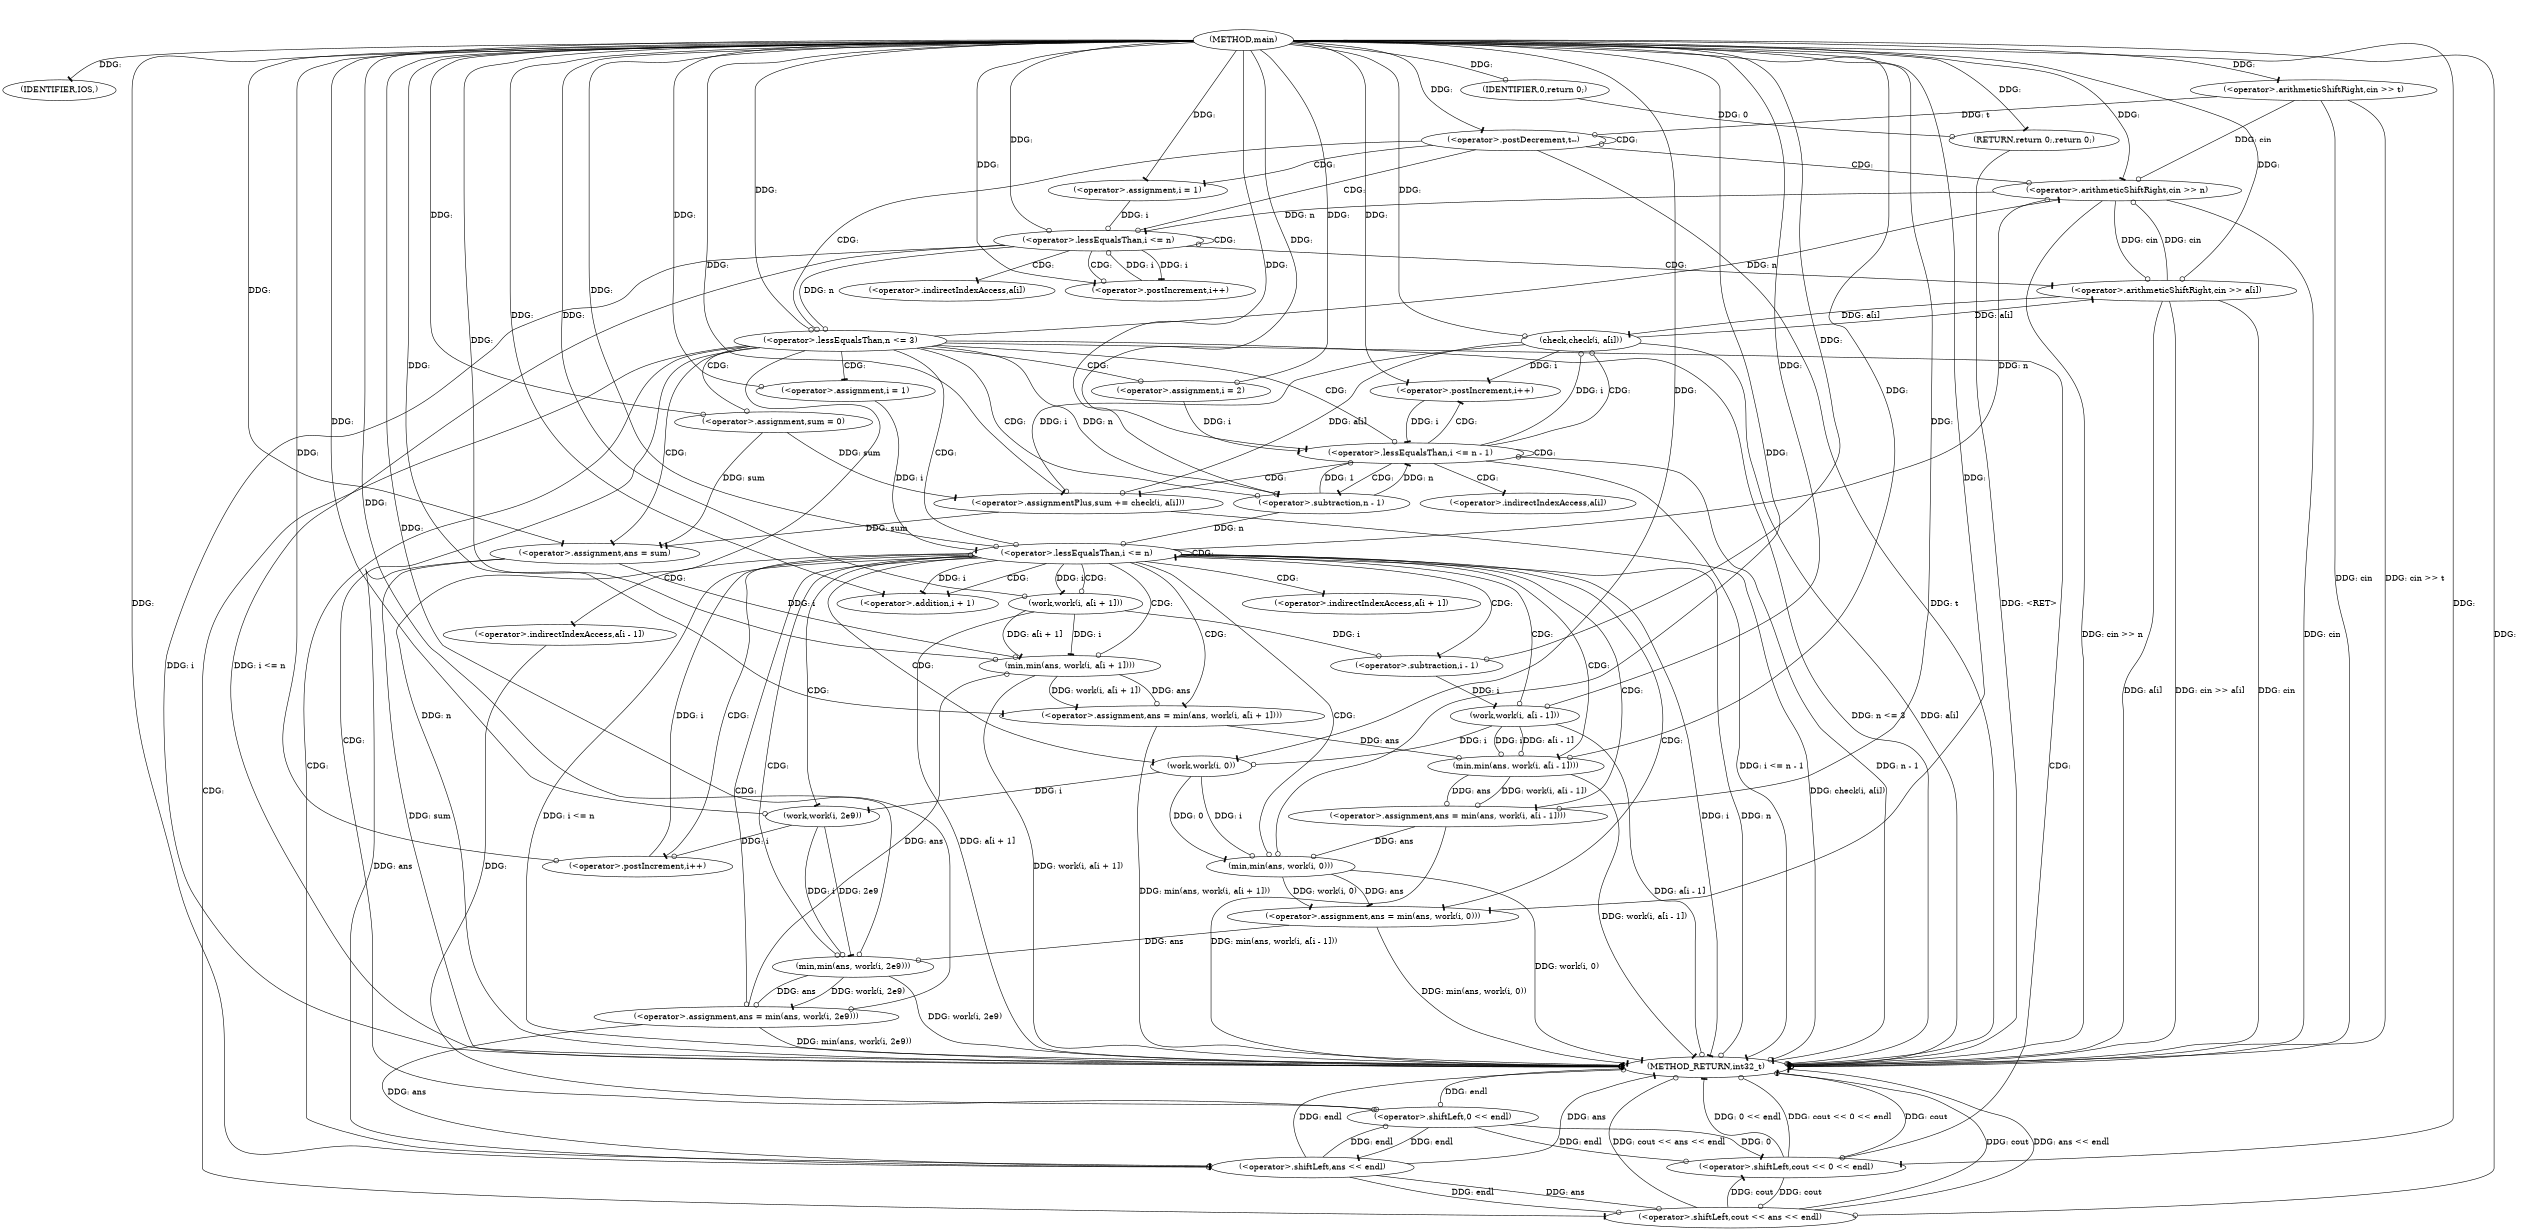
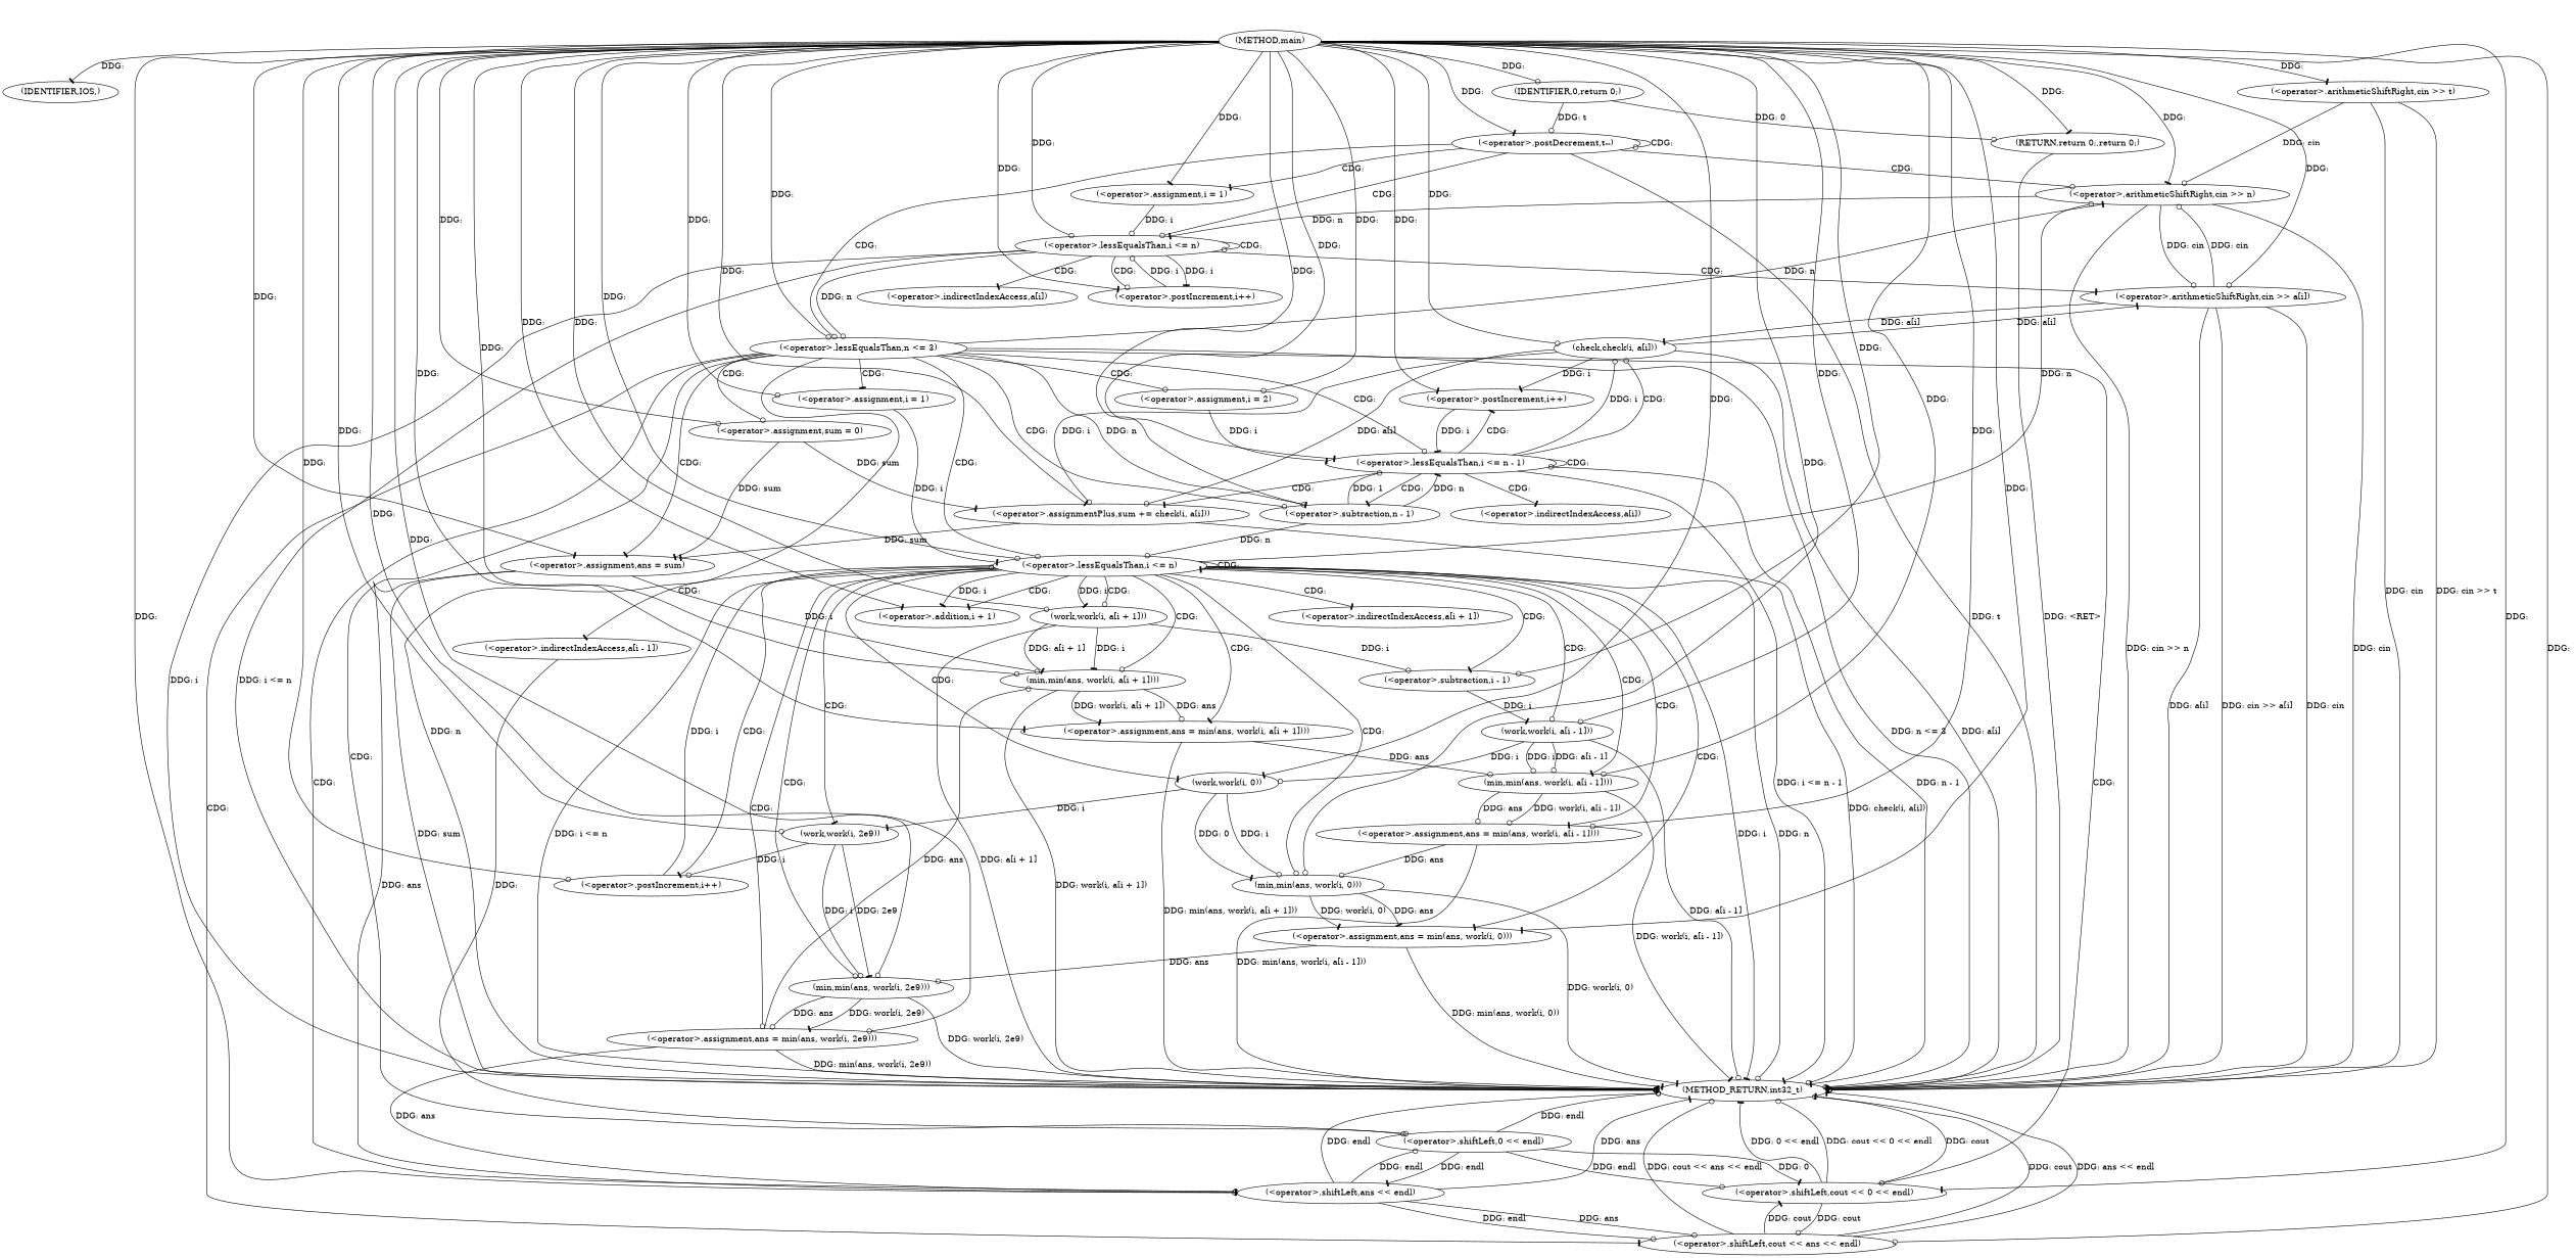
  digraph {
    edge [arrowhead=odot]
    n1 [label="(METHOD,main)"]
    n2 [label="(IDENTIFIER,IOS,)"]
    n3 [label="(<operator>.arithmeticShiftRight,cin >> t)"]
    n4 [label="(RETURN,return 0;,return 0;)"]
    n5 [label="(<operator>.postDecrement,t--)"]
    n6 [label="(IDENTIFIER,0,return 0;)"]
    n7 [label="(<operator>.arithmeticShiftRight,cin >> n)"]
    n8 [label="(<operator>.assignment,sum = 0)"]
    n9 [label="(<operator>.assignment,ans = sum)"]
    n10 [label="(<operator>.shiftLeft,cout << ans << endl)"]
    n11 [label="(<operator>.assignment,i = 1)"]
    n12 [label="(<operator>.lessEqualsThan,i <= n)"]
    n13 [label="(<operator>.postIncrement,i++)"]
    n14 [label="(<operator>.arithmeticShiftRight,cin >> a[i])"]
    n15 [label="(<operator>.lessEqualsThan,n <= 3)"]
    n16 [label="(<operator>.assignment,i = 2)"]
    n17 [label="(<operator>.lessEqualsThan,i <= n - 1)"]
    n18 [label="(<operator>.postIncrement,i++)"]
    n19 [label="(<operator>.assignmentPlus,sum += check(i, a[i]))"]
    n20 [label="(<operator>.assignment,i = 1)"]
    n21 [label="(<operator>.lessEqualsThan,i <= n)"]
    n22 [label="(<operator>.postIncrement,i++)"]
    n23 [label="(<operator>.shiftLeft,cout << 0 << endl)"]
    n24 [label="(<operator>.assignment,ans = min(ans, work(i, a[i + 1])))"]
    n25 [label="(<operator>.assignment,ans = min(ans, work(i, a[i - 1])))"]
    n26 [label="(<operator>.assignment,ans = min(ans, work(i, 0)))"]
    n27 [label="(<operator>.assignment,ans = min(ans, work(i, 2e9)))"]
    n28 [label="(<operator>.shiftLeft,ans << endl)"]
    n29 [label="(<operator>.subtraction,n - 1)"]
    n30 [label="(check,check(i, a[i]))"]
    n31 [label="(min,min(ans, work(i, a[i + 1])))"]
    n32 [label="(min,min(ans, work(i, a[i - 1])))"]
    n33 [label="(min,min(ans, work(i, 0)))"]
    n34 [label="(min,min(ans, work(i, 2e9)))"]
    n35 [label="(work,work(i, a[i + 1]))"]
    n36 [label="(work,work(i, a[i - 1]))"]
    n37 [label="(work,work(i, 0))"]
    n38 [label="(work,work(i, 2e9))"]
    n39 [label="(<operator>.addition,i + 1)"]
    n40 [label="(<operator>.subtraction,i - 1)"]
    n41 [label="(METHOD_RETURN,int32_t)"]
    n42 [label="(<operator>.indirectIndexAccess,a[i])"]
    n43 [label="(<operator>.shiftLeft,0 << endl)"]
    n44 [label="(<operator>.indirectIndexAccess,a[i])"]
    n45 [label="(<operator>.indirectIndexAccess,a[i + 1])"]
    n46 [label="(<operator>.indirectIndexAccess,a[i - 1])"]
    n1 -> n2 [arrowhead=tee label="DDG: "]
    n1 -> n3 [arrowhead=tee label="DDG: "]
    n1 -> n4 [arrowhead=tee label="DDG: "]
    n1 -> n5 [arrowhead=tee label="DDG: "]
    n1 -> n6 [label="DDG: "]
    n1 -> n7 [arrowhead=tee label="DDG: "]
    n1 -> n8 [label="DDG: "]
    n1 -> n9 [arrowhead=tee label="DDG: "]
    n1 -> n10 [label="DDG: "]
    n1 -> n11 [arrowhead=tee label="DDG: "]
    n1 -> n12 [label="DDG: "]
    n1 -> n13 [arrowhead=tee label="DDG: "]
    n1 -> n14 [label="DDG: "]
    n1 -> n15 [label="DDG: "]
    n1 -> n16 [label="DDG: "]
    n1 -> n17 [arrowhead=tee label="DDG: "]
    n1 -> n18 [arrowhead=tee label="DDG: "]
    n1 -> n19 [arrowhead=tee label="DDG: "]
    n1 -> n20 [label="DDG: "]
    n1 -> n21 [label="DDG: "]
    n1 -> n22 [label="DDG: "]
    n1 -> n23 [arrowhead=tee label="DDG: "]
    n1 -> n24 [arrowhead=tee label="DDG: "]
    n1 -> n25 [label="DDG: "]
    n1 -> n26 [arrowhead=tee label="DDG: "]
    n1 -> n27 [label="DDG: "]
    n1 -> n28 [label="DDG: "]
    n1 -> n29 [label="DDG: "]
    n1 -> n30 [label="DDG: "]
    n1 -> n31 [label="DDG: "]
    n1 -> n32 [label="DDG: "]
    n1 -> n33 [label="DDG: "]
    n1 -> n34 [label="DDG: "]
    n1 -> n35 [label="DDG: "]
    n1 -> n36 [label="DDG: "]
    n1 -> n37 [arrowhead=tee label="DDG: "]
    n1 -> n38 [label="DDG: "]
    n1 -> n39 [arrowhead=tee label="DDG: "]
    n1 -> n40 [label="DDG: "]
-   n3 -> n5 [label="DDG: t"]
+   n6 -> n5 [label="DDG: t"]
    n3 -> n7 [label="DDG: cin"]
    n3 -> n41 [label="DDG: cin"]
    n3 -> n41 [arrowhead=tee label="DDG: cin >> t"]
    n4 -> n41 [label="DDG: <RET>"]
    n5 -> n5 [label="CDG: "]
    n5 -> n7 [label="CDG: "]
    n5 -> n11 [arrowhead=tee label="CDG: "]
    n5 -> n12 [label="CDG: "]
    n5 -> n15 [label="CDG: "]
    n5 -> n41 [label="DDG: t"]
    n6 -> n4 [label="DDG: 0"]
    n7 -> n12 [arrowhead=tee label="DDG: n"]
    n7 -> n14 [label="DDG: cin"]
    n7 -> n41 [label="DDG: cin"]
    n7 -> n41 [arrowhead=tee label="DDG: cin >> n"]
    n8 -> n9 [arrowhead=tee label="DDG: sum"]
    n8 -> n19 [arrowhead=tee label="DDG: sum"]
    n9 -> n28 [arrowhead=tee label="DDG: ans"]
    n9 -> n31 [label="DDG: i"]
    n9 -> n41 [label="DDG: sum"]
    n10 -> n23 [arrowhead=tee label="DDG: cout"]
    n10 -> n41 [label="DDG: cout"]
    n10 -> n41 [arrowhead=tee label="DDG: ans << endl"]
    n10 -> n41 [label="DDG: cout << ans << endl"]
    n11 -> n12 [label="DDG: i"]
    n12 -> n12 [label="CDG: "]
    n12 -> n13 [arrowhead=tee label="DDG: i"]
    n12 -> n13 [label="CDG: "]
    n12 -> n14 [arrowhead=tee label="CDG: "]
    n12 -> n15 [label="DDG: n"]
    n12 -> n41 [label="DDG: i"]
    n12 -> n41 [label="DDG: i <= n"]
    n12 -> n42 [arrowhead=tee label="CDG: "]
    n13 -> n12 [label="DDG: i"]
    n14 -> n7 [label="DDG: cin"]
    n14 -> n30 [arrowhead=tee label="DDG: a[i]"]
    n14 -> n41 [label="DDG: cin"]
    n14 -> n41 [arrowhead=tee label="DDG: a[i]"]
    n14 -> n41 [arrowhead=tee label="DDG: cin >> a[i]"]
    n15 -> n7 [arrowhead=tee label="DDG: n"]
    n15 -> n8 [label="CDG: "]
    n15 -> n9 [arrowhead=tee label="CDG: "]
    n15 -> n10 [arrowhead=tee label="CDG: "]
    n15 -> n16 [label="CDG: "]
    n15 -> n17 [label="CDG: "]
    n15 -> n20 [arrowhead=tee label="CDG: "]
    n15 -> n21 [label="CDG: "]
    n15 -> n23 [label="CDG: "]
    n15 -> n28 [label="CDG: "]
    n15 -> n29 [arrowhead=tee label="DDG: n"]
    n15 -> n29 [label="CDG: "]
    n15 -> n41 [arrowhead=tee label="DDG: n"]
    n15 -> n41 [label="DDG: n <= 3"]
    n15 -> n43 [label="CDG: "]
    n16 -> n17 [arrowhead=tee label="DDG: i"]
    n17 -> n17 [label="CDG: "]
    n17 -> n18 [arrowhead=tee label="CDG: "]
    n17 -> n19 [arrowhead=tee label="CDG: "]
    n17 -> n29 [arrowhead=tee label="CDG: "]
    n17 -> n30 [label="DDG: i"]
    n17 -> n30 [label="CDG: "]
    n17 -> n41 [arrowhead=tee label="DDG: n - 1"]
    n17 -> n41 [arrowhead=tee label="DDG: i <= n - 1"]
    n17 -> n44 [arrowhead=tee label="CDG: "]
    n18 -> n17 [arrowhead=tee label="DDG: i"]
    n19 -> n9 [arrowhead=tee label="DDG: sum"]
    n19 -> n41 [label="DDG: check(i, a[i])"]
    n20 -> n21 [arrowhead=tee label="DDG: i"]
    n21 -> n7 [label="DDG: n"]
    n21 -> n21 [arrowhead=tee label="CDG: "]
    n21 -> n22 [arrowhead=tee label="CDG: "]
    n21 -> n24 [arrowhead=tee label="CDG: "]
    n21 -> n25 [arrowhead=tee label="CDG: "]
    n21 -> n26 [arrowhead=tee label="CDG: "]
    n21 -> n27 [label="CDG: "]
    n21 -> n31 [label="CDG: "]
    n21 -> n32 [arrowhead=tee label="CDG: "]
    n21 -> n33 [label="CDG: "]
    n21 -> n34 [label="CDG: "]
    n21 -> n35 [arrowhead=tee label="DDG: i"]
    n21 -> n35 [label="CDG: "]
    n21 -> n36 [label="CDG: "]
    n21 -> n37 [arrowhead=tee label="CDG: "]
    n21 -> n38 [arrowhead=tee label="CDG: "]
    n21 -> n39 [arrowhead=tee label="DDG: i"]
    n21 -> n39 [arrowhead=tee label="CDG: "]
    n21 -> n40 [arrowhead=tee label="CDG: "]
    n21 -> n41 [arrowhead=tee label="DDG: i"]
    n21 -> n41 [label="DDG: n"]
    n21 -> n41 [arrowhead=tee label="DDG: i <= n"]
    n21 -> n45 [arrowhead=tee label="CDG: "]
    n21 -> n46 [arrowhead=tee label="CDG: "]
    n22 -> n21 [label="DDG: i"]
    n23 -> n10 [label="DDG: cout"]
    n23 -> n41 [arrowhead=tee label="DDG: cout"]
    n23 -> n41 [arrowhead=tee label="DDG: 0 << endl"]
    n23 -> n41 [label="DDG: cout << 0 << endl"]
    n24 -> n32 [label="DDG: ans"]
    n24 -> n41 [arrowhead=tee label="DDG: min(ans, work(i, a[i + 1]))"]
    n25 -> n33 [label="DDG: ans"]
    n25 -> n41 [label="DDG: min(ans, work(i, a[i - 1]))"]
    n26 -> n34 [label="DDG: ans"]
    n26 -> n41 [arrowhead=tee label="DDG: min(ans, work(i, 0))"]
    n27 -> n28 [arrowhead=tee label="DDG: ans"]
    n27 -> n31 [label="DDG: ans"]
    n27 -> n41 [arrowhead=tee label="DDG: min(ans, work(i, 2e9))"]
    n28 -> n10 [label="DDG: ans"]
    n28 -> n10 [label="DDG: endl"]
    n28 -> n41 [arrowhead=tee label="DDG: ans"]
    n28 -> n41 [label="DDG: endl"]
    n28 -> n43 [label="DDG: endl"]
    n29 -> n17 [arrowhead=tee label="DDG: n"]
    n29 -> n17 [label="DDG: 1"]
    n29 -> n21 [label="DDG: n"]
    n30 -> n14 [arrowhead=tee label="DDG: a[i]"]
    n30 -> n18 [arrowhead=tee label="DDG: i"]
    n30 -> n19 [label="DDG: i"]
    n30 -> n19 [label="DDG: a[i]"]
    n30 -> n41 [arrowhead=tee label="DDG: a[i]"]
    n31 -> n24 [label="DDG: ans"]
    n31 -> n24 [arrowhead=tee label="DDG: work(i, a[i + 1])"]
    n31 -> n41 [label="DDG: work(i, a[i + 1])"]
    n32 -> n25 [label="DDG: work(i, a[i - 1])"]
    n32 -> n25 [label="DDG: ans"]
    n32 -> n41 [arrowhead=tee label="DDG: work(i, a[i - 1])"]
    n33 -> n26 [arrowhead=tee label="DDG: work(i, 0)"]
    n33 -> n26 [arrowhead=tee label="DDG: ans"]
    n33 -> n41 [arrowhead=tee label="DDG: work(i, 0)"]
    n34 -> n27 [arrowhead=tee label="DDG: work(i, 2e9)"]
    n34 -> n27 [label="DDG: ans"]
    n34 -> n41 [arrowhead=tee label="DDG: work(i, 2e9)"]
    n35 -> n31 [arrowhead=tee label="DDG: a[i + 1]"]
    n35 -> n31 [arrowhead=tee label="DDG: i"]
    n35 -> n40 [label="DDG: i"]
    n35 -> n41 [arrowhead=tee label="DDG: a[i + 1]"]
    n36 -> n32 [label="DDG: i"]
    n36 -> n32 [label="DDG: a[i - 1]"]
    n36 -> n37 [label="DDG: i"]
    n36 -> n41 [label="DDG: a[i - 1]"]
    n37 -> n33 [label="DDG: i"]
    n37 -> n33 [arrowhead=tee label="DDG: 0"]
    n37 -> n38 [arrowhead=tee label="DDG: i"]
    n38 -> n22 [label="DDG: i"]
    n38 -> n34 [arrowhead=tee label="DDG: 2e9"]
    n38 -> n34 [label="DDG: i"]
    n40 -> n36 [arrowhead=tee label="DDG: i"]
    n43 -> n23 [label="DDG: endl"]
    n43 -> n23 [arrowhead=tee label="DDG: 0"]
    n43 -> n28 [arrowhead=tee label="DDG: endl"]
-   n41 -> n43 [label="DDG: endl"]
+   n43 -> n41 [label="DDG: endl"]
    n46 -> n43 [label="DDG: "]
  }
